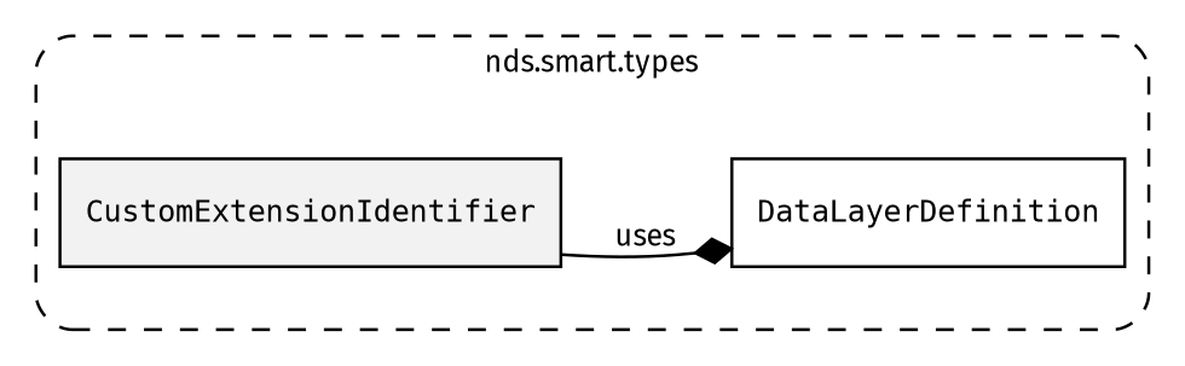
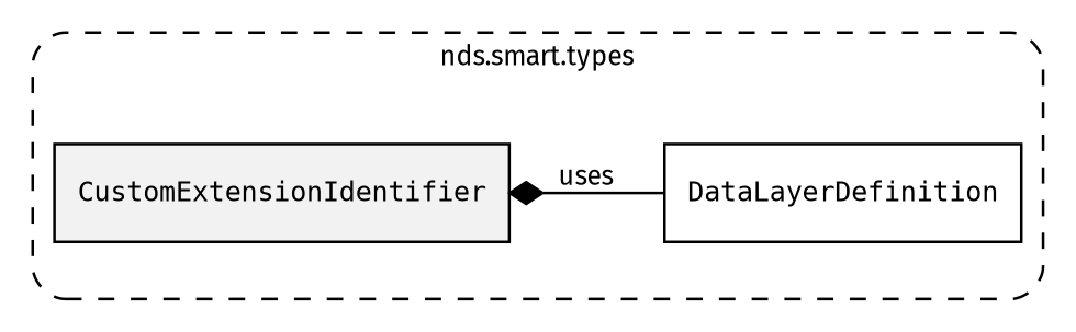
  digraph {
    fontsize=10
    rankdir=LR
    fontname="Fira Sans"
    node [fontsize=10 shape=box fontname="Fira Sans"]
    n1 [fillcolor="#0000000D" label=<<font face="monospace"><table align="center" border="0" cellspacing="0" cellpadding="0"><tr><td href="../../../content/packages/nds.smart.types.html#Subtype-CustomExtensionIdentifier" title="Subtype defined in nds.smart.types">CustomExtensionIdentifier</td></tr></table></font>> style=filled]
    n2 [label=<<font face="monospace"><table align="center" border="0" cellspacing="0" cellpadding="0"><tr><td href="../../../content/packages/nds.smart.types.html#Structure-DataLayerDefinition" title="Structure defined in nds.smart.types">DataLayerDefinition</td></tr></table></font>>]
    subgraph cluster_1 {
      label="nds.smart.types"
      style="dashed, rounded"
      n1
      n2
    }
-   n1 -> n2 [fontsize=10 label=uses arrowhead=diamond fontname="Fira Sans"]
+   n2 -> n1 [fontsize=10 label=uses arrowhead=diamond fontname="Fira Sans"]
  }
